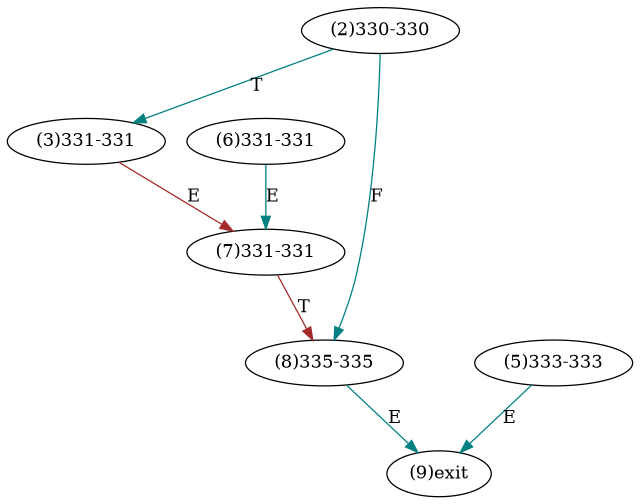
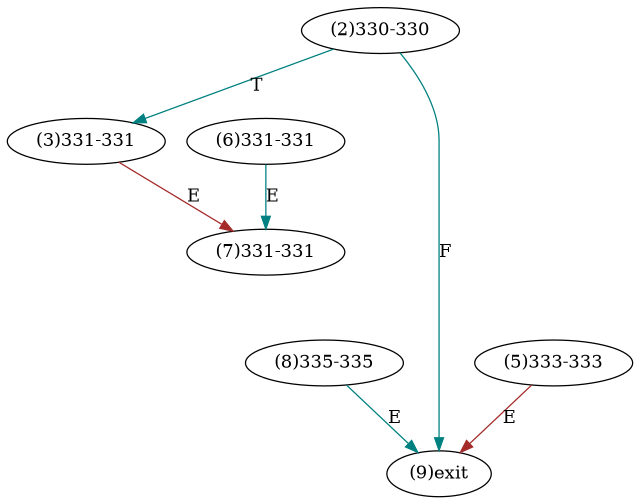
  digraph {
    edge [color=teal]
    n1 [label="(2)330-330"]
    n2 [label="(3)331-331"]
    n3 [label="(8)335-335"]
    n4 [label="(7)331-331"]
    n5 [label="(9)exit"]
    n6 [label="(5)333-333"]
    n7 [label="(6)331-331"]
    n1 -> n2 [label=T]
-   n1 -> n3 [label=F]
+   n1 -> n5 [label=F]
    n2 -> n4 [color=brown label=E]
    n3 -> n5 [label=E]
-   n4 -> n3 [color=brown label=T]
-   n6 -> n5 [label=E]
+   n6 -> n5 [color=brown label=E]
    n7 -> n4 [label=E]
  }
